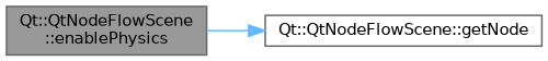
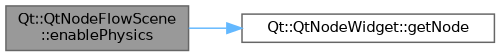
  digraph {
    rankdir=LR
    node [fontname=Helvetica fontsize=10 shape=box style=filled]
    n1 [color=gray40 fillcolor=grey60 fontcolor=black height=0.2 label="Qt::QtNodeFlowScene\l::enablePhysics" width=0.4]
-   n2 [color=grey40 fillcolor=white height=0.2 label="Qt::QtNodeFlowScene::getNode" width=0.4]
+   n2 [color=grey40 fillcolor=white height=0.2 label="Qt::QtNodeWidget::getNode" width=0.4]
    n1 -> n2 [color=steelblue1 fontname=Helvetica fontsize=10 labelfontname=Helvetica labelfontsize=10 style=solid]
  }
